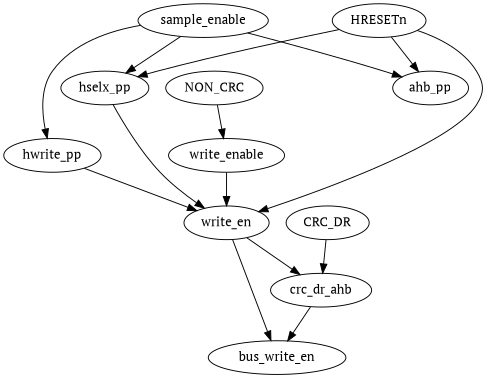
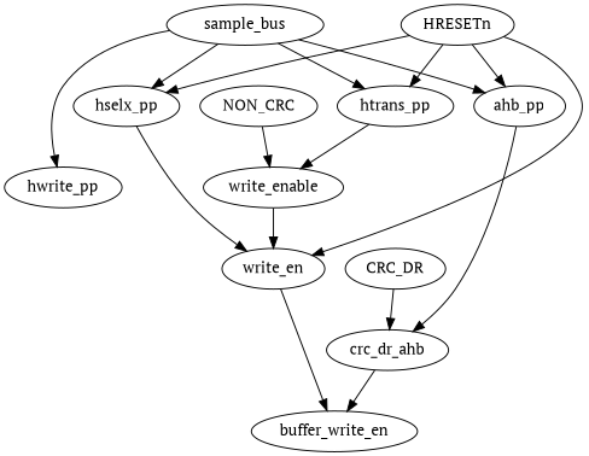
  strict digraph {
    fontname="PT Serif"
    node [complexity=7 fontname="PT Serif"]
    edge [fontname="PT Serif"]
    n1 [importance=0.0749806171653 label=write_enable rank=0.0107115167379]
    write_en [complexity=3 importance=0.0469621744316 rank=0.0156540581439]
-   buffer_write_en [complexity=0 importance=0.0173856425052 rank=0.0 label=bus_write_en]
+   buffer_write_en [complexity=0 importance=0.0173856425052 rank=0.0]
    n4 [complexity=10 importance=0.0862256552078 label=NON_CRC rank=0.00862256552078]
-   sample_bus [complexity=8 importance=0.116586006974 rank=0.0145732508717 label=sample_enable]
+   sample_bus [complexity=8 importance=0.116586006974 rank=0.0145732508717]
    hwrite_pp [importance=0.0692639963653 rank=0.00989485662362]
    n7 [complexity=6 importance=0.0587852123756 label=ahb_pp rank=0.00979753539593]
    hselx_pp [importance=0.0699668133897 rank=0.00999525905567]
+   htrans_pp [complexity=10 importance=0.0972824390991 rank=0.00972824390991]
    n10 [complexity=3 importance=0.0364833904418 label=crc_dr_ahb rank=0.0121611301473]
    CRC_DR [complexity=6 importance=0.0477284284843 rank=0.00795473808071]
    HRESETn [complexity=8 importance=0.0805090344078 rank=0.010063629301]
    n1 -> write_en
    write_en -> buffer_write_en
    n4 -> n1
    sample_bus -> hwrite_pp
    sample_bus -> n7
    sample_bus -> hselx_pp
-   hwrite_pp -> write_en
-   write_en -> n10
+   sample_bus -> htrans_pp
+   n7 -> n10
    hselx_pp -> write_en
+   htrans_pp -> n1
    n10 -> buffer_write_en
    CRC_DR -> n10
    HRESETn -> write_en
    HRESETn -> n7
    HRESETn -> hselx_pp
+   HRESETn -> htrans_pp
  }
